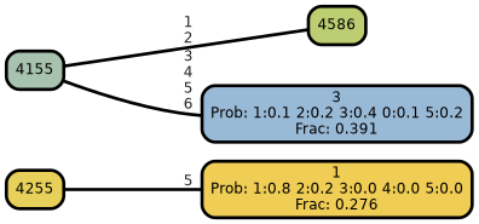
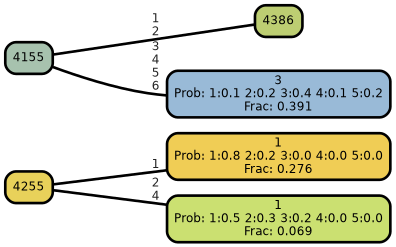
  graph {
    fontname="DejaVu Sans"
    rankdir=LR
    ranksep="0 equally"
    splines=straight
    node [color=black fontcolor=black fontname="DejaVu Sans" penwidth=3 shape=box style="filled, rounded"]
    edge [color=black fontcolor=grey14 fontname="DejaVu Sans" fontweight=bold penwidth=3]
    n1 [fillcolor="#f0cd55" label="1\nProb: 1:0.8 2:0.2 3:0.0 4:0.0 5:0.0\nFrac: 0.276"]
    n2 [fillcolor="#e8d15a" label=4255]
+   n3 [fillcolor="#cbe071" label="1\nProb: 1:0.5 2:0.3 3:0.2 4:0.0 5:0.0\nFrac: 0.069"]
    n4 [fillcolor="#a7c2ae" label=4155]
-   n5 [fillcolor="#bdce72" label=4586]
-   n6 [fillcolor="#99bad7" label="3\nProb: 1:0.1 2:0.2 3:0.4 0:0.1 5:0.2\nFrac: 0.391"]
+   n5 [fillcolor="#bdce72" label=4386]
+   n6 [fillcolor="#99bad7" label="3\nProb: 1:0.1 2:0.2 3:0.4 4:0.1 5:0.2\nFrac: 0.391"]
    subgraph sub_1 {
      rank=same
    }
-   n2 -- n1 [label=" 5"]
+   n2 -- n1 [label=" 1"]
+   n2 -- n3 [label=" 2\n 4"]
    n4 -- n5 [label=" 1\n 2"]
    n4 -- n6 [label=" 3\n 4\n 5\n 6"]
  }
